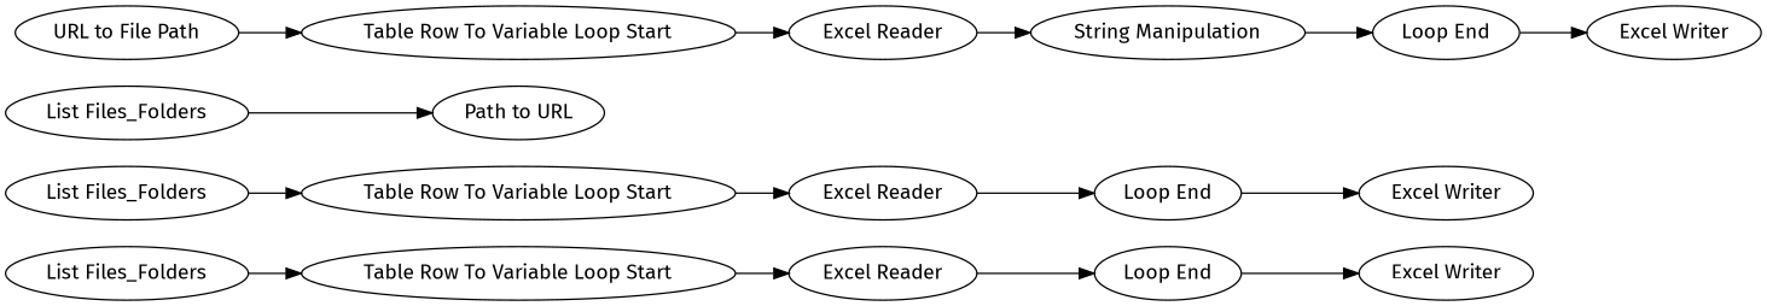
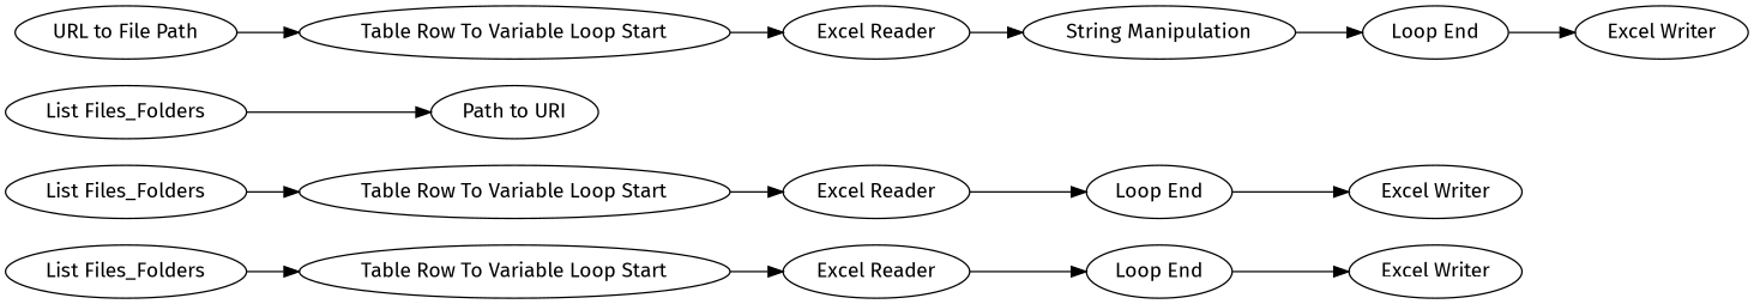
  digraph {
    fontname="Fira Sans"
    rankdir=LR
    node [fontname="Fira Sans"]
    edge [fontname="Fira Sans"]
    n1 [label="List Files_Folders"]
    n2 [label="Table Row To Variable Loop Start"]
    n3 [label="Excel Reader"]
    n4 [label="Loop End"]
    n5 [label="Excel Writer"]
    n6 [label="List Files_Folders"]
    n7 [label="Table Row To Variable Loop Start"]
    n8 [label="Excel Reader"]
    n9 [label="Loop End"]
    n10 [label="Excel Writer"]
    n11 [label="List Files_Folders"]
-   n12 [label="Path to URL"]
+   n12 [label="Path to URI"]
    n13 [label="URL to File Path"]
    n14 [label="Table Row To Variable Loop Start"]
    n15 [label="Excel Reader"]
    n16 [label="String Manipulation"]
    n17 [label="Loop End"]
    n18 [label="Excel Writer"]
    n1 -> n2
    n2 -> n3
    n3 -> n4
    n4 -> n5
    n6 -> n7
    n7 -> n8
    n8 -> n9
    n9 -> n10
    n11 -> n12
    n13 -> n14
    n14 -> n15
    n15 -> n16
    n16 -> n17
    n17 -> n18
  }
